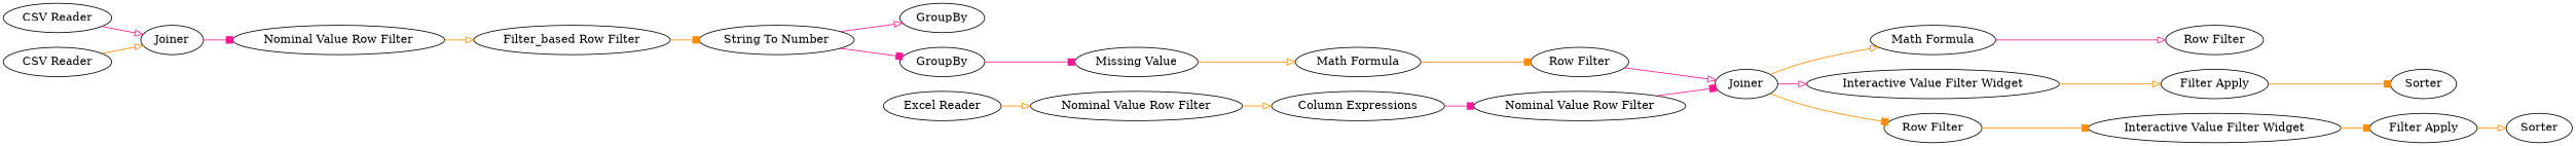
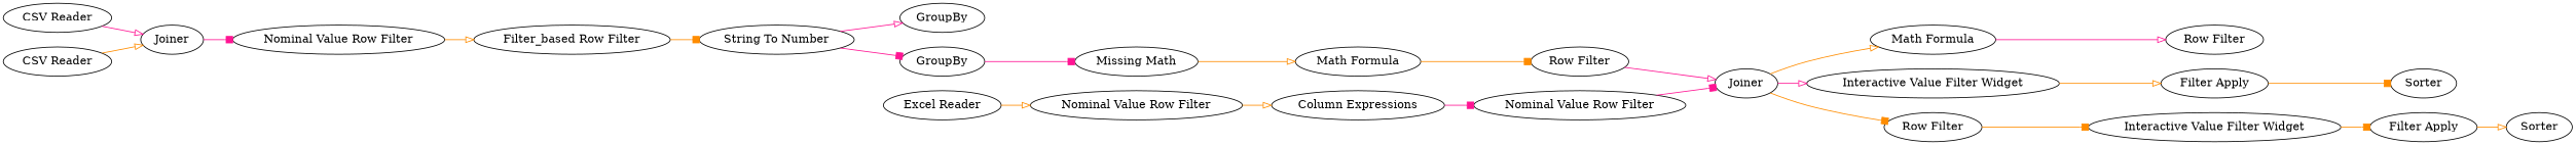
  digraph {
    rankdir=LR
    edge [arrowhead=onormal color=darkorange]
    n1 [label="CSV Reader"]
    n2 [label=Joiner]
    n3 [label="Nominal Value Row Filter"]
    n4 [label="CSV Reader"]
    n5 [label="Filter_based Row Filter"]
    n6 [label="String To Number"]
    n7 [label=GroupBy]
    n8 [label=GroupBy]
-   n9 [label="Missing Value"]
+   n9 [label="Missing Math"]
    n10 [label="Math Formula"]
    n11 [label="Row Filter"]
    n12 [label=Joiner]
    n13 [label="Math Formula"]
    n14 [label="Interactive Value Filter Widget"]
    n15 [label="Row Filter"]
    n16 [label="Excel Reader"]
    n17 [label="Nominal Value Row Filter"]
    n18 [label="Column Expressions"]
    n19 [label="Nominal Value Row Filter"]
    n20 [label="Row Filter"]
    n21 [label="Filter Apply"]
    n22 [label="Interactive Value Filter Widget"]
    n23 [label=Sorter]
    n24 [label="Filter Apply"]
    n25 [label=Sorter]
    n1 -> n2 [color=deeppink]
    n2 -> n3 [arrowhead=box color=deeppink]
    n3 -> n5
    n4 -> n2
    n5 -> n6 [arrowhead=box]
    n6 -> n7 [color=deeppink]
    n6 -> n8 [arrowhead=box color=deeppink]
    n8 -> n9 [arrowhead=box color=deeppink]
    n9 -> n10
    n10 -> n11 [arrowhead=box]
    n11 -> n12 [color=deeppink]
    n12 -> n13
    n12 -> n14 [color=deeppink]
    n12 -> n15 [arrowhead=box]
    n13 -> n20 [color=deeppink]
    n14 -> n21
    n15 -> n22 [arrowhead=box]
    n16 -> n17
    n17 -> n18
    n18 -> n19 [arrowhead=box color=deeppink]
    n19 -> n12 [arrowhead=box color=deeppink]
    n21 -> n23 [arrowhead=box]
    n22 -> n24 [arrowhead=box]
    n24 -> n25
  }
